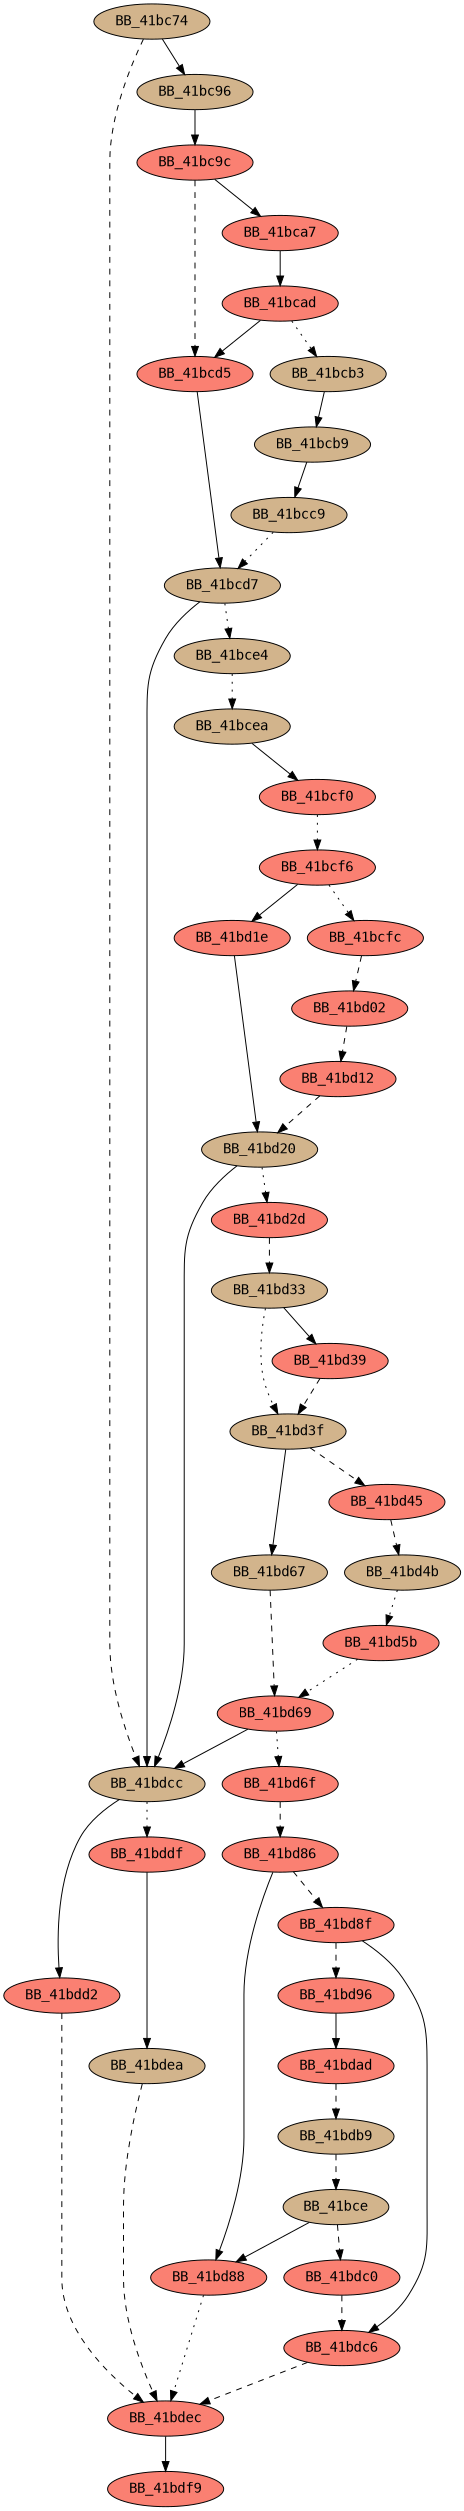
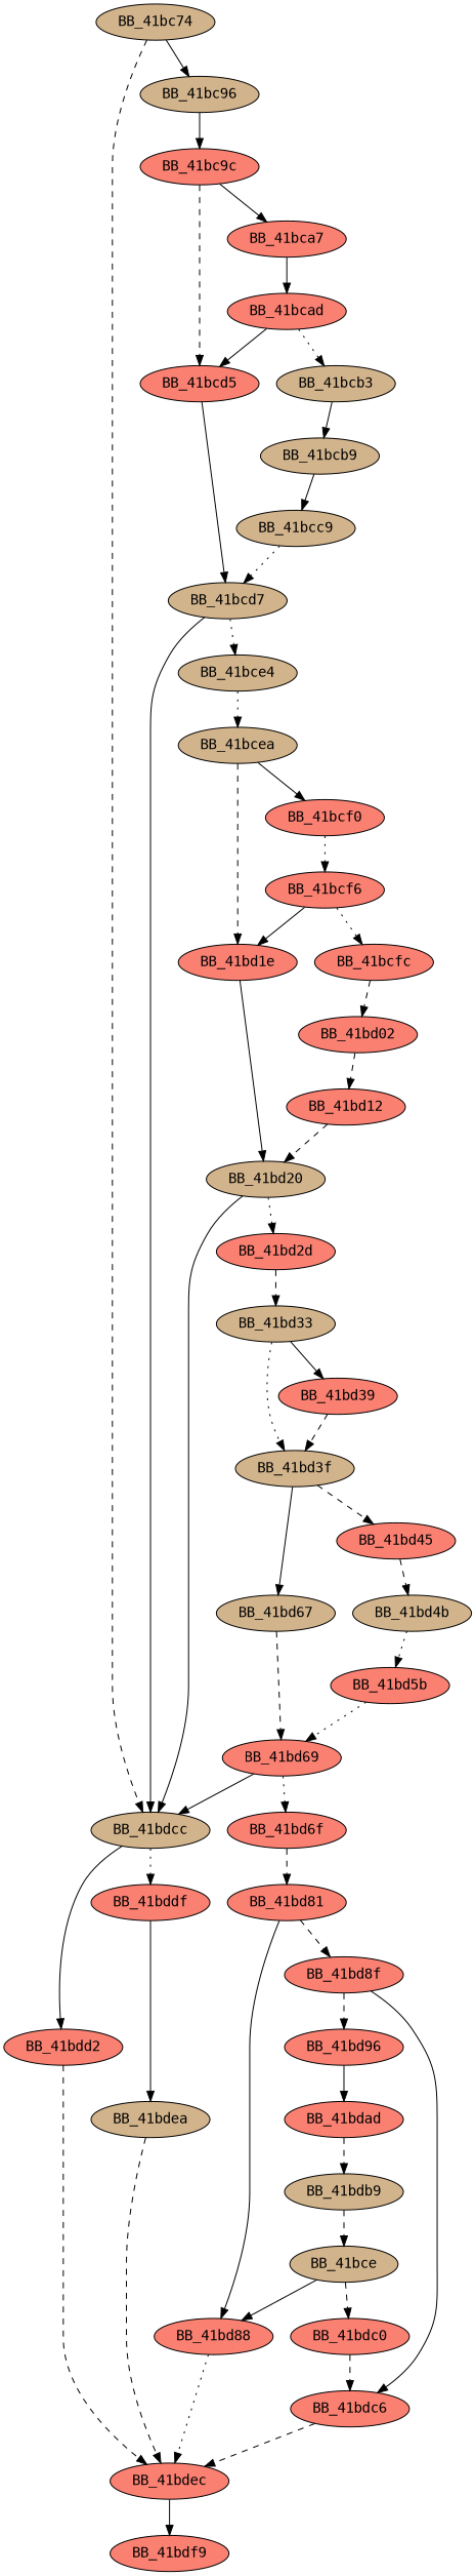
  digraph {
    fontname="DejaVu Sans Mono"
    node [fillcolor=salmon fontname="DejaVu Sans Mono" style=filled]
    edge [fontname="DejaVu Sans Mono" style=solid]
    BB_41bc74 [fillcolor=tan]
    BB_41bc96 [fillcolor=tan]
    BB_41bdcc [fillcolor=tan]
    BB_41bc9c
    BB_41bdd2
    BB_41bddf
    BB_41bca7
    BB_41bcd5
    BB_41bdec
    BB_41bdea [fillcolor=tan]
    BB_41bcad
    BB_41bcd7 [fillcolor=tan]
    BB_41bcb3 [fillcolor=tan]
    BB_41bce4 [fillcolor=tan]
    BB_41bcb9 [fillcolor=tan]
    BB_41bcc9 [fillcolor=tan]
    BB_41bcea [fillcolor=tan]
    BB_41bcf0
    BB_41bd1e
    BB_41bcf6
    BB_41bd20 [fillcolor=tan]
    BB_41bcfc
    BB_41bd2d
    BB_41bd02
    BB_41bd12
    BB_41bd33 [fillcolor=tan]
    BB_41bd39
    BB_41bd3f [fillcolor=tan]
    BB_41bd67 [fillcolor=tan]
    BB_41bd69
    BB_41bd45
    BB_41bd6f
    BB_41bd4b [fillcolor=tan]
    BB_41bd5b
-   BB_41bd81 [label=BB_41bd86]
+   BB_41bd81
    BB_41bd88
    BB_41bd8f
    BB_41bd96
    BB_41bdc6
    BB_41bdf9
    BB_41bdad
    BB_41bdb9 [fillcolor=tan]
    n43 [fillcolor=tan label=BB_41bce]
    BB_41bdc0
    BB_41bc74 -> BB_41bc96
    BB_41bc74 -> BB_41bdcc [style=dashed]
    BB_41bc96 -> BB_41bc9c
    BB_41bdcc -> BB_41bdd2
    BB_41bdcc -> BB_41bddf [style=dotted]
    BB_41bc9c -> BB_41bca7
    BB_41bc9c -> BB_41bcd5 [style=dashed]
    BB_41bdd2 -> BB_41bdec [style=dashed]
    BB_41bddf -> BB_41bdea
    BB_41bca7 -> BB_41bcad
    BB_41bcd5 -> BB_41bcd7
    BB_41bdec -> BB_41bdf9
    BB_41bdea -> BB_41bdec [style=dashed]
    BB_41bcad -> BB_41bcd5
    BB_41bcad -> BB_41bcb3 [style=dotted]
    BB_41bcd7 -> BB_41bdcc
    BB_41bcd7 -> BB_41bce4 [style=dotted]
    BB_41bcb3 -> BB_41bcb9
    BB_41bce4 -> BB_41bcea [style=dotted]
    BB_41bcb9 -> BB_41bcc9
    BB_41bcc9 -> BB_41bcd7 [style=dotted]
    BB_41bcea -> BB_41bcf0
+   BB_41bcea -> BB_41bd1e [style=dashed]
    BB_41bcf0 -> BB_41bcf6 [style=dotted]
    BB_41bd1e -> BB_41bd20
    BB_41bcf6 -> BB_41bd1e
    BB_41bcf6 -> BB_41bcfc [style=dotted]
    BB_41bd20 -> BB_41bdcc
    BB_41bd20 -> BB_41bd2d [style=dotted]
    BB_41bcfc -> BB_41bd02 [style=dashed]
    BB_41bd2d -> BB_41bd33 [style=dashed]
    BB_41bd02 -> BB_41bd12 [style=dashed]
    BB_41bd12 -> BB_41bd20 [style=dashed]
    BB_41bd33 -> BB_41bd39
    BB_41bd33 -> BB_41bd3f [style=dotted]
    BB_41bd39 -> BB_41bd3f [style=dashed]
    BB_41bd3f -> BB_41bd67
    BB_41bd3f -> BB_41bd45 [style=dashed]
    BB_41bd67 -> BB_41bd69 [style=dashed]
    BB_41bd69 -> BB_41bdcc
    BB_41bd69 -> BB_41bd6f [style=dotted]
    BB_41bd45 -> BB_41bd4b [style=dashed]
    BB_41bd6f -> BB_41bd81 [style=dashed]
    BB_41bd4b -> BB_41bd5b [style=dotted]
    BB_41bd5b -> BB_41bd69 [style=dotted]
    BB_41bd81 -> BB_41bd88
    BB_41bd81 -> BB_41bd8f [style=dashed]
    BB_41bd88 -> BB_41bdec [style=dotted]
    BB_41bd8f -> BB_41bd96 [style=dashed]
    BB_41bd8f -> BB_41bdc6
    BB_41bd96 -> BB_41bdad
    BB_41bdc6 -> BB_41bdec [style=dashed]
    BB_41bdad -> BB_41bdb9 [style=dashed]
    BB_41bdb9 -> n43 [style=dashed]
    n43 -> BB_41bd88
    n43 -> BB_41bdc0 [style=dashed]
    BB_41bdc0 -> BB_41bdc6 [style=dashed]
  }
